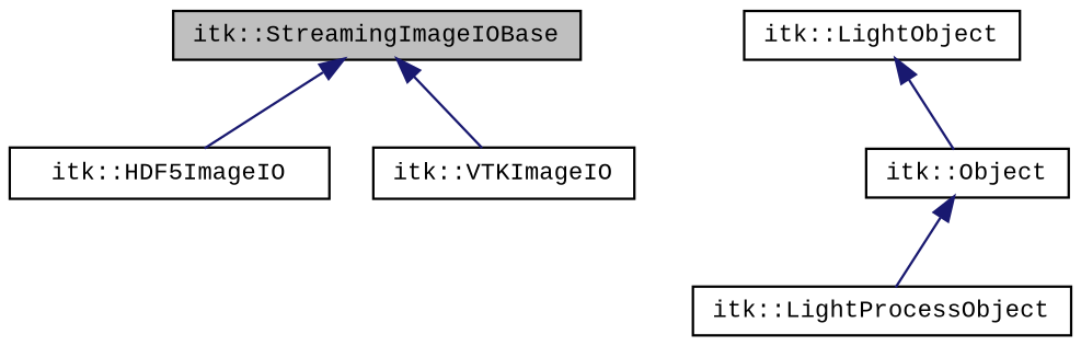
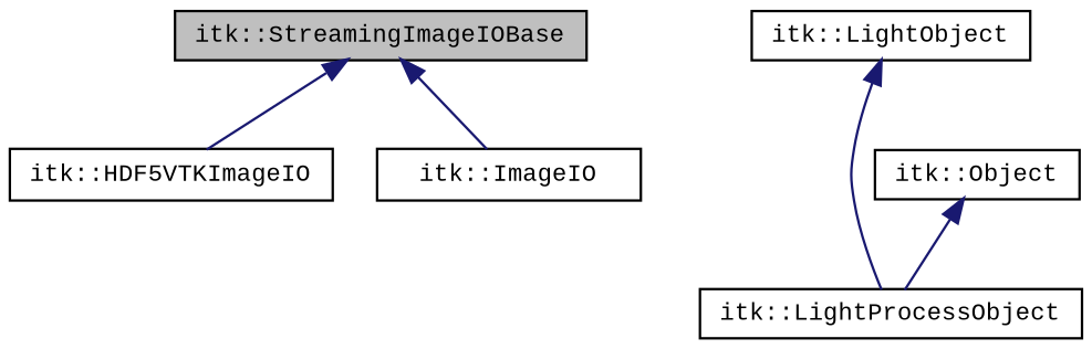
  digraph {
    fontname="Liberation Mono"
    node [color=black fillcolor=white fontname="Liberation Mono" fontsize=10 shape=record style=filled]
    edge [color=midnightblue dir=back fontname="Liberation Mono" fontsize=10 labelfontname=Helvetica labelfontsize=10 style=solid]
    n1 [fillcolor=grey75 fontcolor=black height=0.2 label="itk::StreamingImageIOBase" width=0.4]
-   n2 [height=0.2 label="itk::HDF5ImageIO" width=0.4]
-   n3 [height=0.2 label="itk::VTKImageIO" width=0.4]
+   n2 [height=0.2 label="itk::HDF5VTKImageIO" width=0.4]
+   n3 [height=0.2 label="itk::ImageIO" width=0.4]
    n4 [height=0.2 label="itk::LightProcessObject" width=0.4]
    n5 [height=0.2 label="itk::Object" width=0.4]
    n6 [height=0.2 label="itk::LightObject" width=0.4]
    n1 -> n2
    n1 -> n3
    n5 -> n4
-   n6 -> n5
+   n6 -> n4
  }
